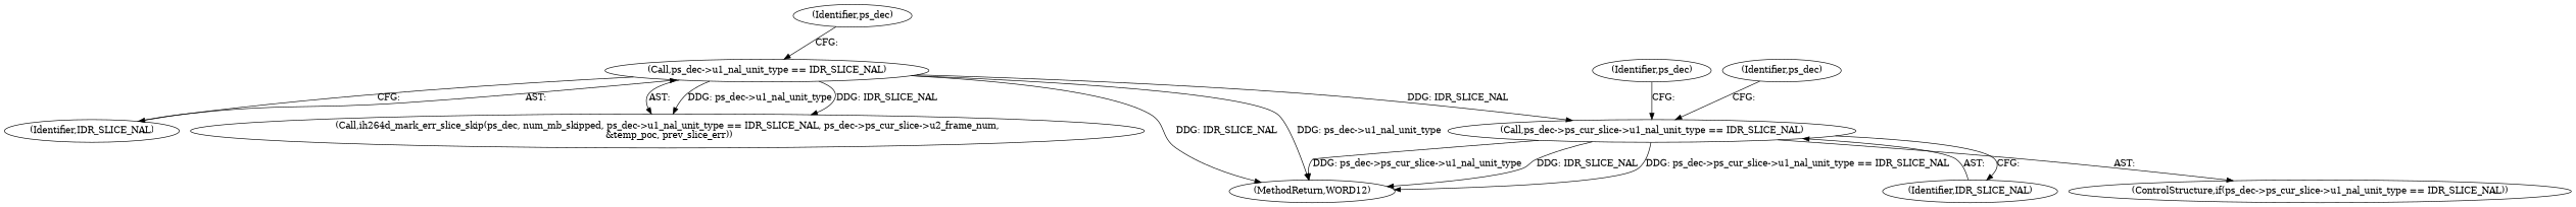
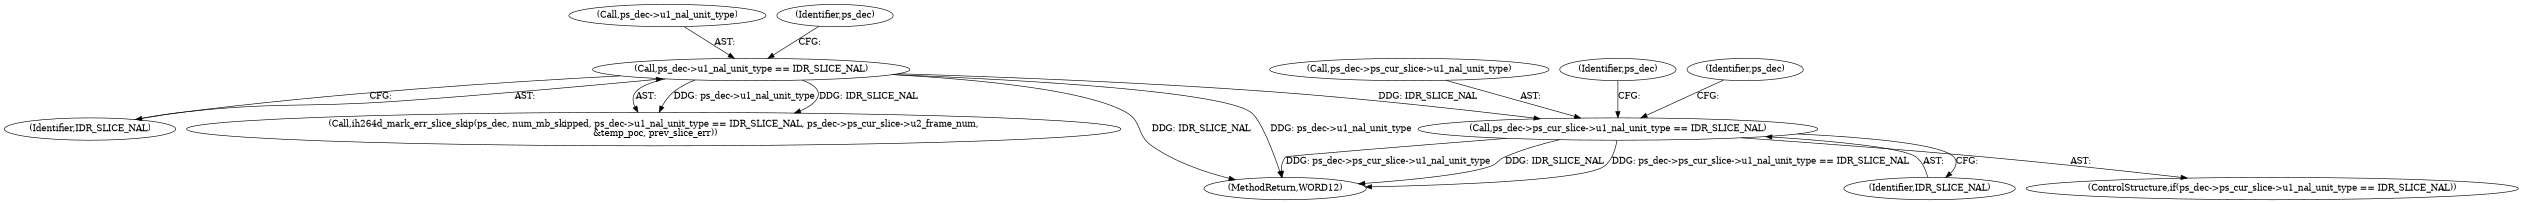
  digraph {
    n1 [label="(Call,ps_dec->ps_cur_slice->u1_nal_unit_type == IDR_SLICE_NAL)"]
    n2 [label="(ControlStructure,if(ps_dec->ps_cur_slice->u1_nal_unit_type == IDR_SLICE_NAL))"]
    n3 [label="(Identifier,IDR_SLICE_NAL)"]
    n4 [label="(MethodReturn,WORD12)"]
    n5 [label="(Call,ps_dec->u1_nal_unit_type == IDR_SLICE_NAL)"]
    n6 [label="(Identifier,IDR_SLICE_NAL)"]
    n7 [label="(Call,ih264d_mark_err_slice_skip(ps_dec, num_mb_skipped, ps_dec->u1_nal_unit_type == IDR_SLICE_NAL, ps_dec->ps_cur_slice->u2_frame_num,\n &temp_poc, prev_slice_err))"]
+   n8 [label="(Call,ps_dec->u1_nal_unit_type)"]
+   n9 [label="(Call,ps_dec->ps_cur_slice->u1_nal_unit_type)"]
    n10 [label="(Identifier,ps_dec)"]
    n11 [label="(Identifier,ps_dec)"]
    n12 [label="(Identifier,ps_dec)"]
    n1 -> n2 [label="AST: "]
    n1 -> n3 [label="CFG: "]
    n1 -> n4 [label="DDG: ps_dec->ps_cur_slice->u1_nal_unit_type"]
    n1 -> n4 [label="DDG: IDR_SLICE_NAL"]
    n1 -> n4 [label="DDG: ps_dec->ps_cur_slice->u1_nal_unit_type == IDR_SLICE_NAL"]
    n3 -> n1 [label="AST: "]
    n5 -> n1 [label="DDG: IDR_SLICE_NAL"]
    n5 -> n4 [label="DDG: IDR_SLICE_NAL"]
    n5 -> n4 [label="DDG: ps_dec->u1_nal_unit_type"]
    n5 -> n6 [label="CFG: "]
    n5 -> n7 [label="AST: "]
    n5 -> n7 [label="DDG: ps_dec->u1_nal_unit_type"]
    n5 -> n7 [label="DDG: IDR_SLICE_NAL"]
    n6 -> n5 [label="AST: "]
+   n8 -> n5 [label="AST: "]
+   n9 -> n1 [label="AST: "]
    n10 -> n1 [label="CFG: "]
    n11 -> n1 [label="CFG: "]
    n12 -> n5 [label="CFG: "]
  }
